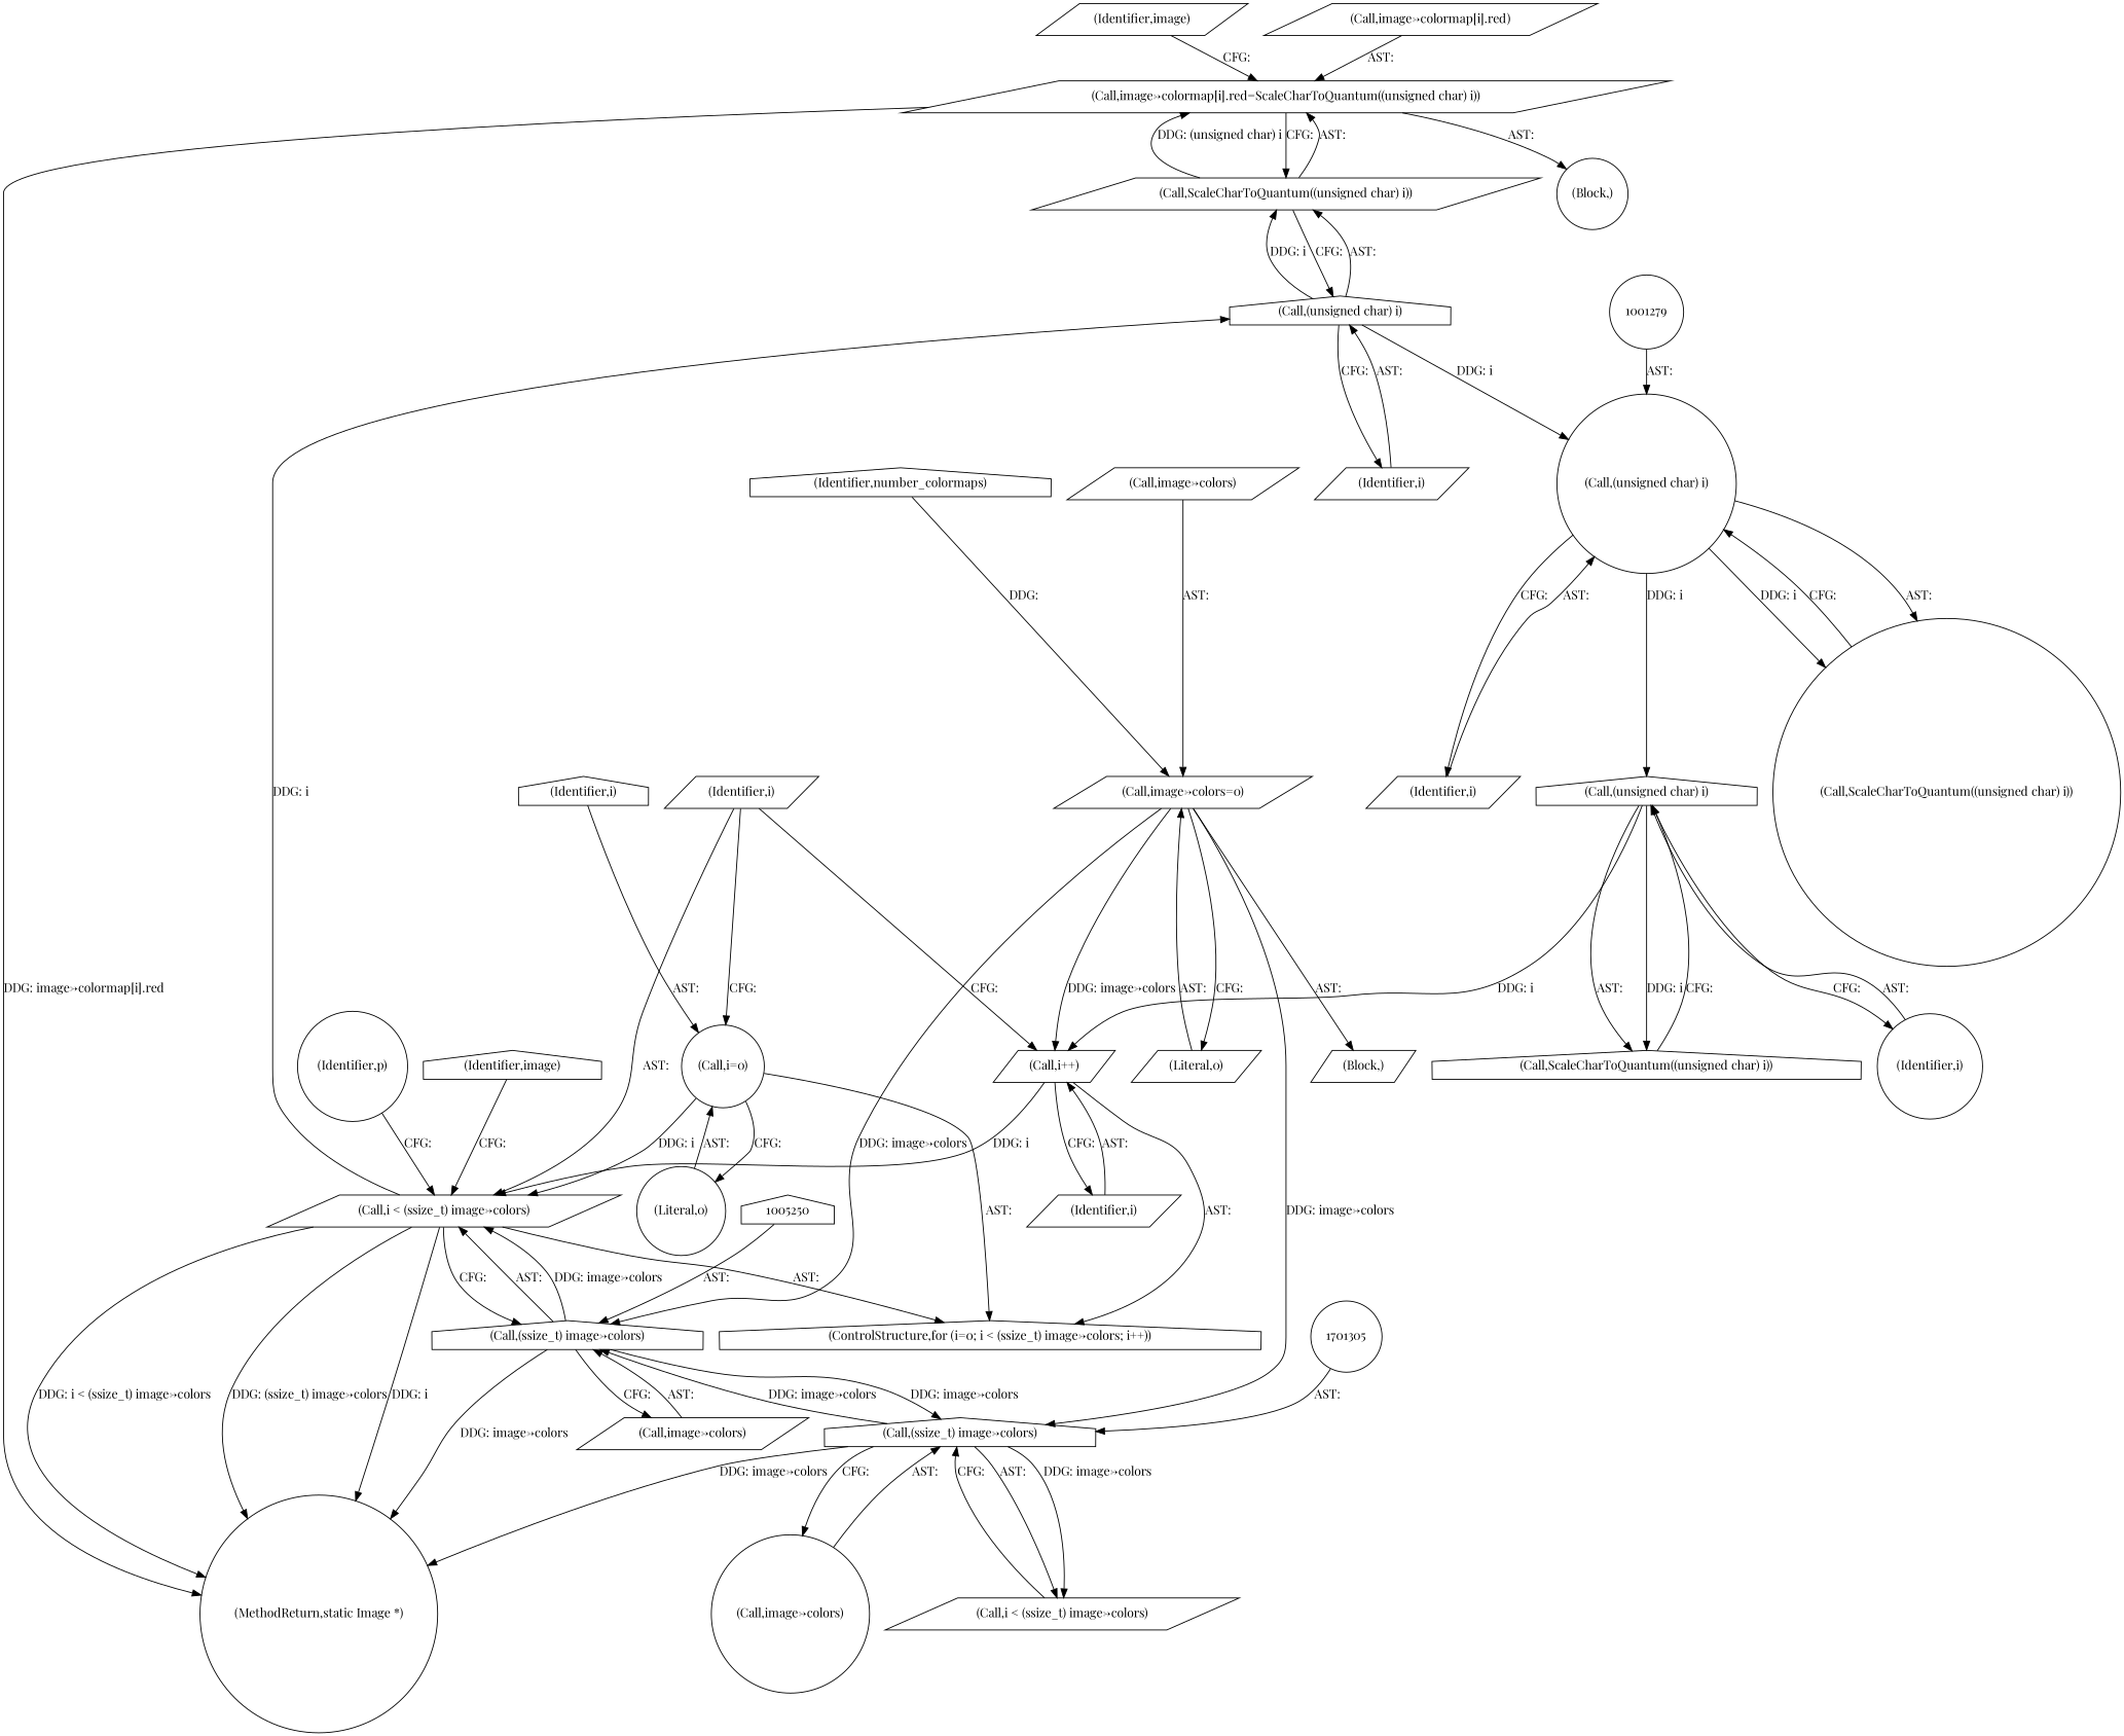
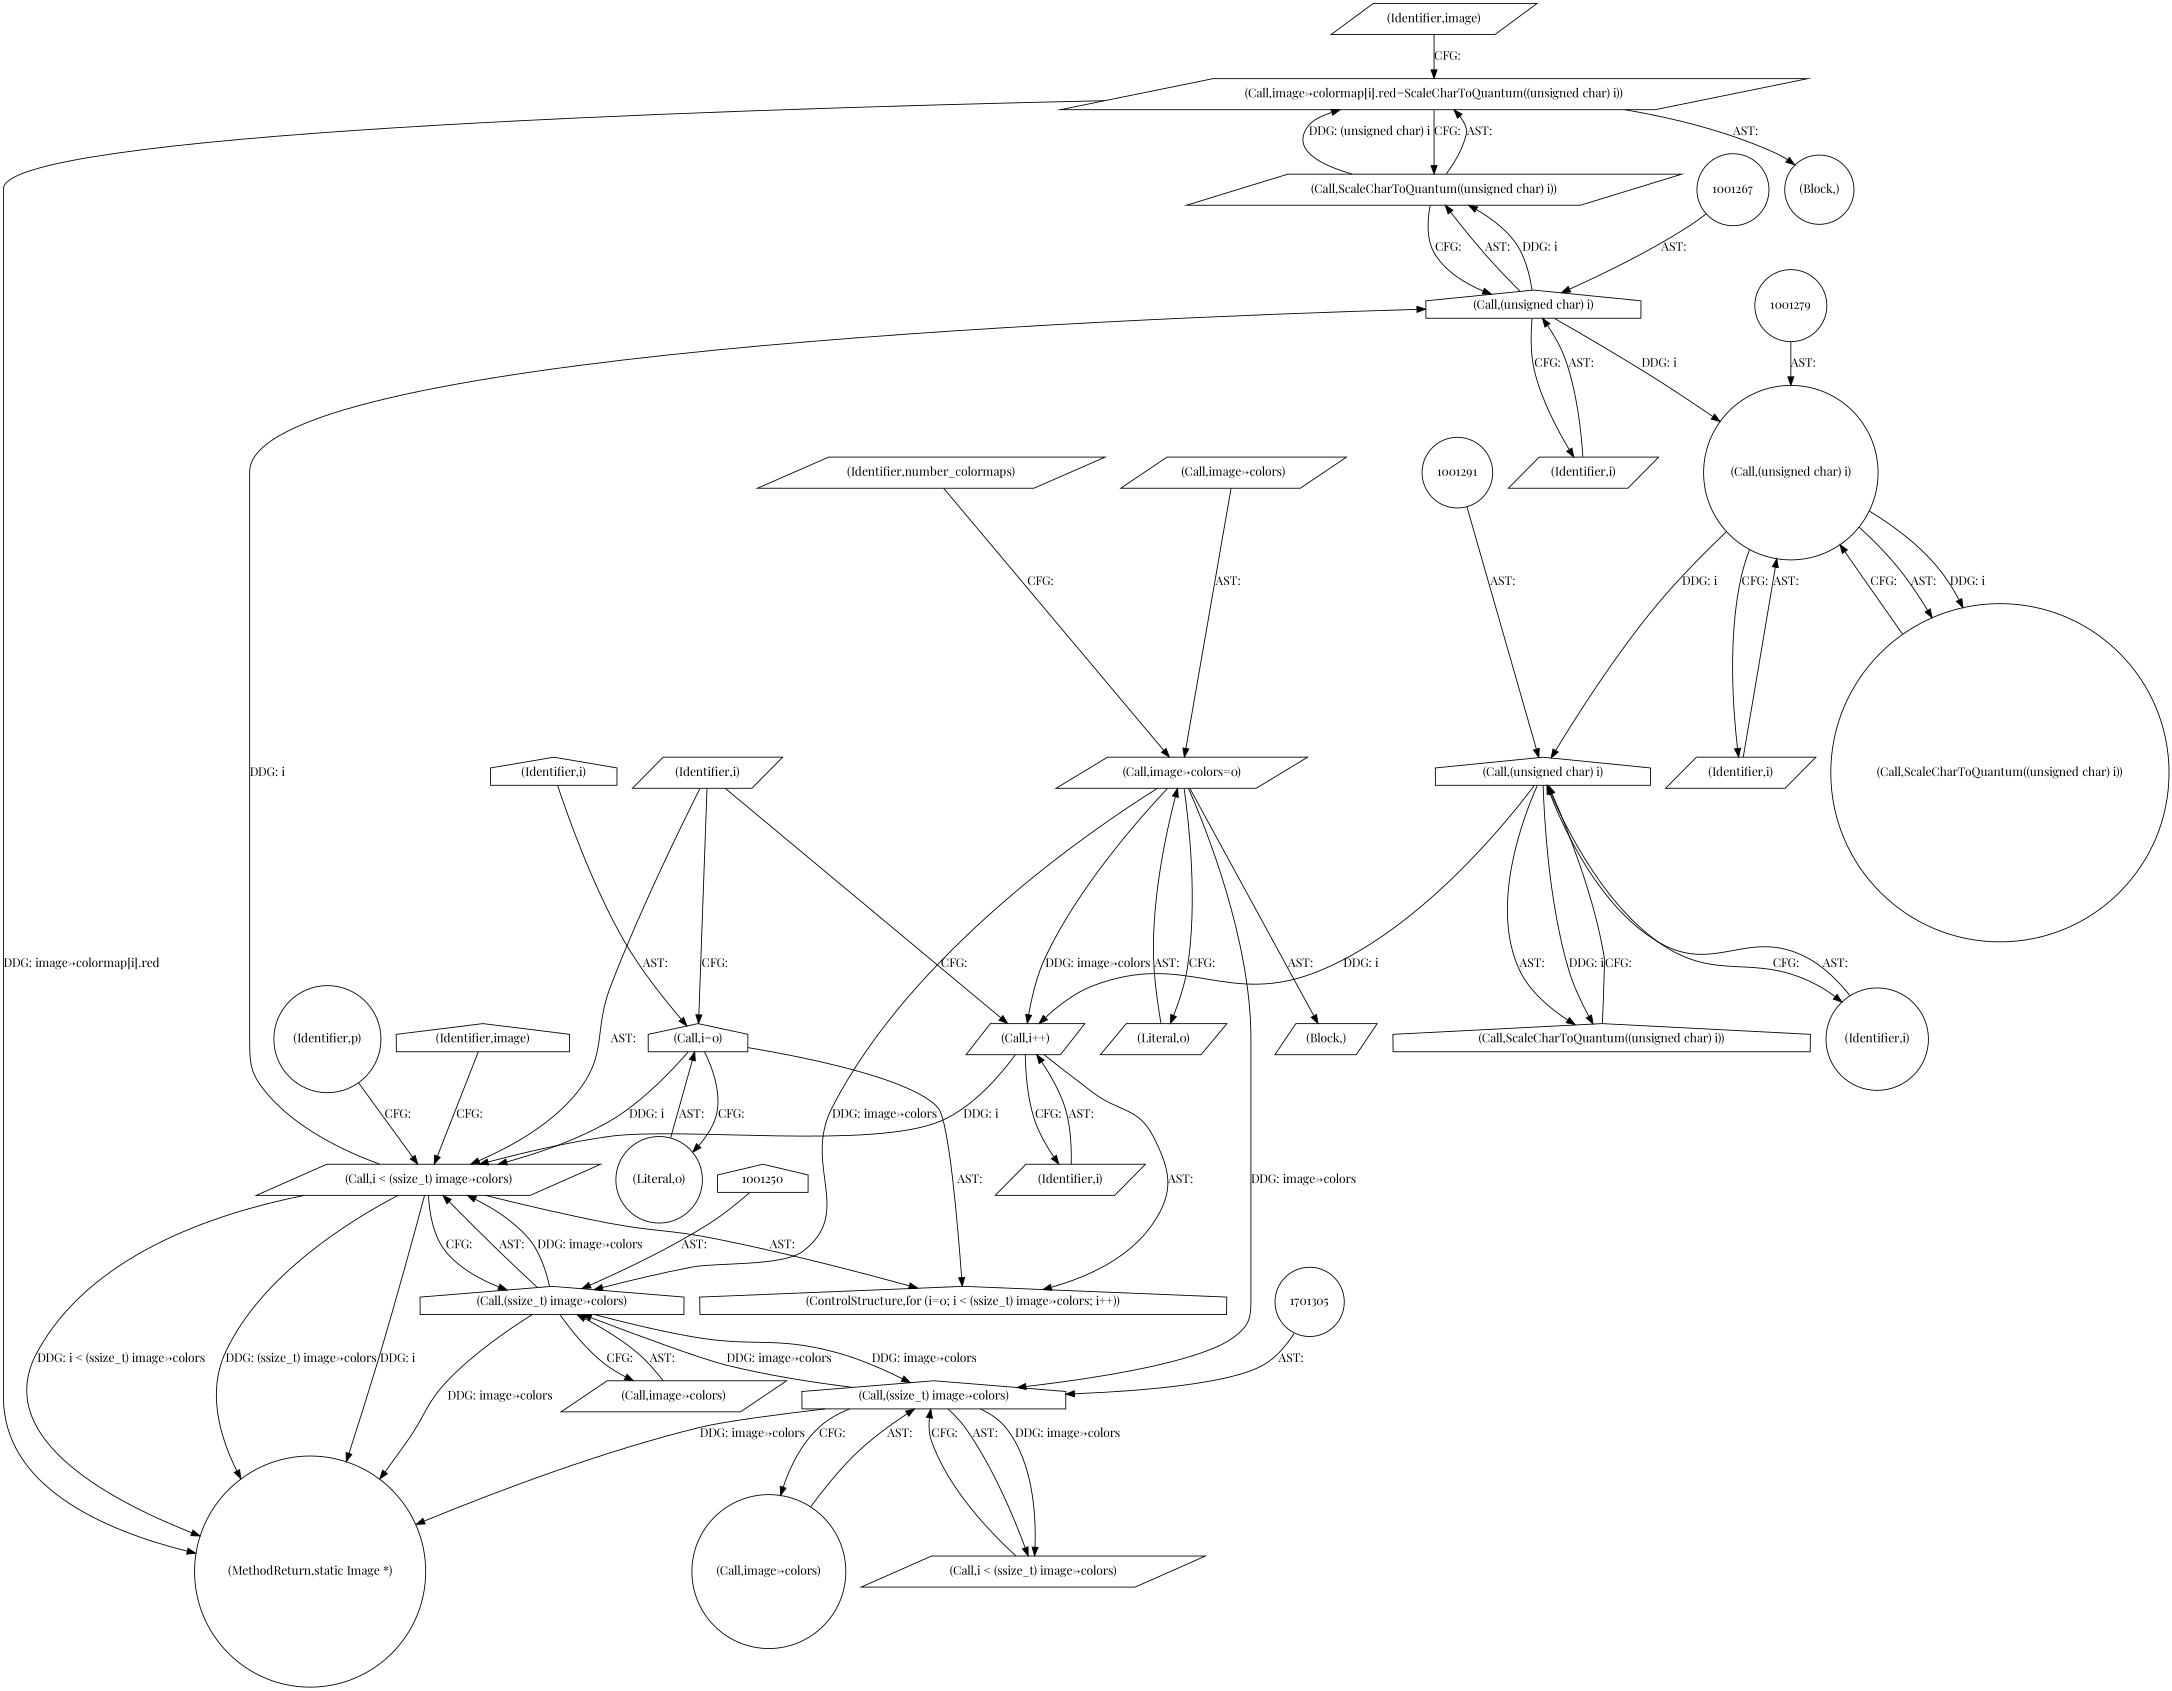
  digraph {
    fontname="Playfair Display"
    node [fontname="Playfair Display" shape=parallelogram]
    edge [fontname="Playfair Display"]
    n1 [label="(Call,image->colormap[i].red=ScaleCharToQuantum((unsigned char) i))"]
    n2 [label="(Call,ScaleCharToQuantum((unsigned char) i))"]
    n3 [label="(Block,)" shape=circle]
    n4 [label="(MethodReturn,static Image *)" shape=circle]
    n5 [label="(Call,(unsigned char) i)" shape=house]
    n6 [label="(Call,(unsigned char) i)" shape=circle]
    n7 [label="(Identifier,i)"]
    n8 [label="(Call,(unsigned char) i)" shape=house]
    n9 [label="(Call,ScaleCharToQuantum((unsigned char) i))" shape=circle]
    n10 [label="(Identifier,i)"]
    n11 [label="(Call,i < (ssize_t) image->colors)"]
    n12 [label="(Call,(ssize_t) image->colors)" shape=house]
    n13 [label="(ControlStructure,for (i=0; i < (ssize_t) image->colors; i++))" shape=house]
    n14 [label="(Call,(ssize_t) image->colors)" shape=house]
    n15 [label="(Call,image->colors)"]
    n16 [label="(Call,i++)"]
    n17 [label="(Identifier,i)"]
    n18 [label="(Call,ScaleCharToQuantum((unsigned char) i))" shape=house]
    n19 [label="(Identifier,i)" shape=circle]
-   n20 [label="(Call,i=0)" shape=circle]
+   n20 [label="(Call,i=0)" shape=house]
    n21 [label="(Literal,0)" shape=circle]
    n22 [label="(Call,i < (ssize_t) image->colors)"]
    n23 [label="(Call,image->colors)" shape=circle]
    n24 [label="(Call,image->colors=0)"]
    n25 [label="(Block,)"]
    n26 [label="(Literal,0)"]
    n27 [label="(Identifier,p)" shape=circle]
    n28 [label="(Identifier,image)" shape=house]
-   n29 [label="(Identifier,number_colormaps)" shape=house]
+   n29 [label="(Identifier,number_colormaps)"]
    n30 [label="(Identifier,image)"]
    n31 [label="(Identifier,i)" shape=house]
-   n32 [label="(Call,image->colormap[i].red)"]
    n33 [label="(Call,image->colors)"]
    n34 [label="(Identifier,i)"]
+   1001267 [shape=circle]
+   1001291 [shape=circle]
    1001279 [shape=circle]
-   1001250 [shape=house label=1005250]
+   1001250 [shape=house]
    n39 [label=1701305 shape=circle]
    n1 -> n2 [label="CFG: "]
    n1 -> n3 [label="AST: "]
    n1 -> n4 [label="DDG: image->colormap[i].red"]
    n2 -> n1 [label="AST: "]
    n2 -> n1 [label="DDG: (unsigned char) i"]
    n2 -> n5 [label="CFG: "]
    n5 -> n2 [label="AST: "]
    n5 -> n2 [label="DDG: i"]
    n5 -> n6 [label="DDG: i"]
    n5 -> n7 [label="CFG: "]
    n6 -> n8 [label="DDG: i"]
    n6 -> n9 [label="AST: "]
    n6 -> n9 [label="DDG: i"]
    n6 -> n10 [label="CFG: "]
    n7 -> n5 [label="AST: "]
    n8 -> n16 [label="DDG: i"]
    n8 -> n18 [label="AST: "]
    n8 -> n18 [label="DDG: i"]
    n8 -> n19 [label="CFG: "]
    n9 -> n6 [label="CFG: "]
    n10 -> n6 [label="AST: "]
    n11 -> n4 [label="DDG: i < (ssize_t) image->colors"]
    n11 -> n4 [label="DDG: (ssize_t) image->colors"]
    n11 -> n4 [label="DDG: i"]
    n11 -> n5 [label="DDG: i"]
    n11 -> n12 [label="CFG: "]
    n11 -> n13 [label="AST: "]
    n12 -> n4 [label="DDG: image->colors"]
    n12 -> n11 [label="AST: "]
    n12 -> n11 [label="DDG: image->colors"]
    n12 -> n14 [label="DDG: image->colors"]
    n12 -> n15 [label="CFG: "]
    n14 -> n4 [label="DDG: image->colors"]
    n14 -> n12 [label="DDG: image->colors"]
    n14 -> n22 [label="AST: "]
    n14 -> n22 [label="DDG: image->colors"]
    n14 -> n23 [label="CFG: "]
    n15 -> n12 [label="AST: "]
    n16 -> n11 [label="DDG: i"]
    n16 -> n13 [label="AST: "]
    n16 -> n17 [label="CFG: "]
    n17 -> n16 [label="AST: "]
    n18 -> n8 [label="CFG: "]
    n19 -> n8 [label="AST: "]
    n20 -> n11 [label="DDG: i"]
    n20 -> n13 [label="AST: "]
    n20 -> n21 [label="CFG: "]
    n21 -> n20 [label="AST: "]
    n22 -> n14 [label="CFG: "]
    n23 -> n14 [label="AST: "]
    n24 -> n12 [label="DDG: image->colors"]
    n24 -> n14 [label="DDG: image->colors"]
    n24 -> n16 [label="DDG: image->colors"]
    n24 -> n25 [label="AST: "]
    n24 -> n26 [label="CFG: "]
    n26 -> n24 [label="AST: "]
    n27 -> n11 [label="CFG: "]
    n28 -> n11 [label="CFG: "]
-   n29 -> n24 [label="DDG: "]
+   n29 -> n24 [label="CFG: "]
    n30 -> n1 [label="CFG: "]
    n31 -> n20 [label="AST: "]
-   n32 -> n1 [label="AST: "]
    n33 -> n24 [label="AST: "]
    n34 -> n11 [label="AST: "]
    n34 -> n16 [label="CFG: "]
    n34 -> n20 [label="CFG: "]
+   1001267 -> n5 [label="AST: "]
+   1001291 -> n8 [label="AST: "]
    1001279 -> n6 [label="AST: "]
    1001250 -> n12 [label="AST: "]
    n39 -> n14 [label="AST: "]
  }
